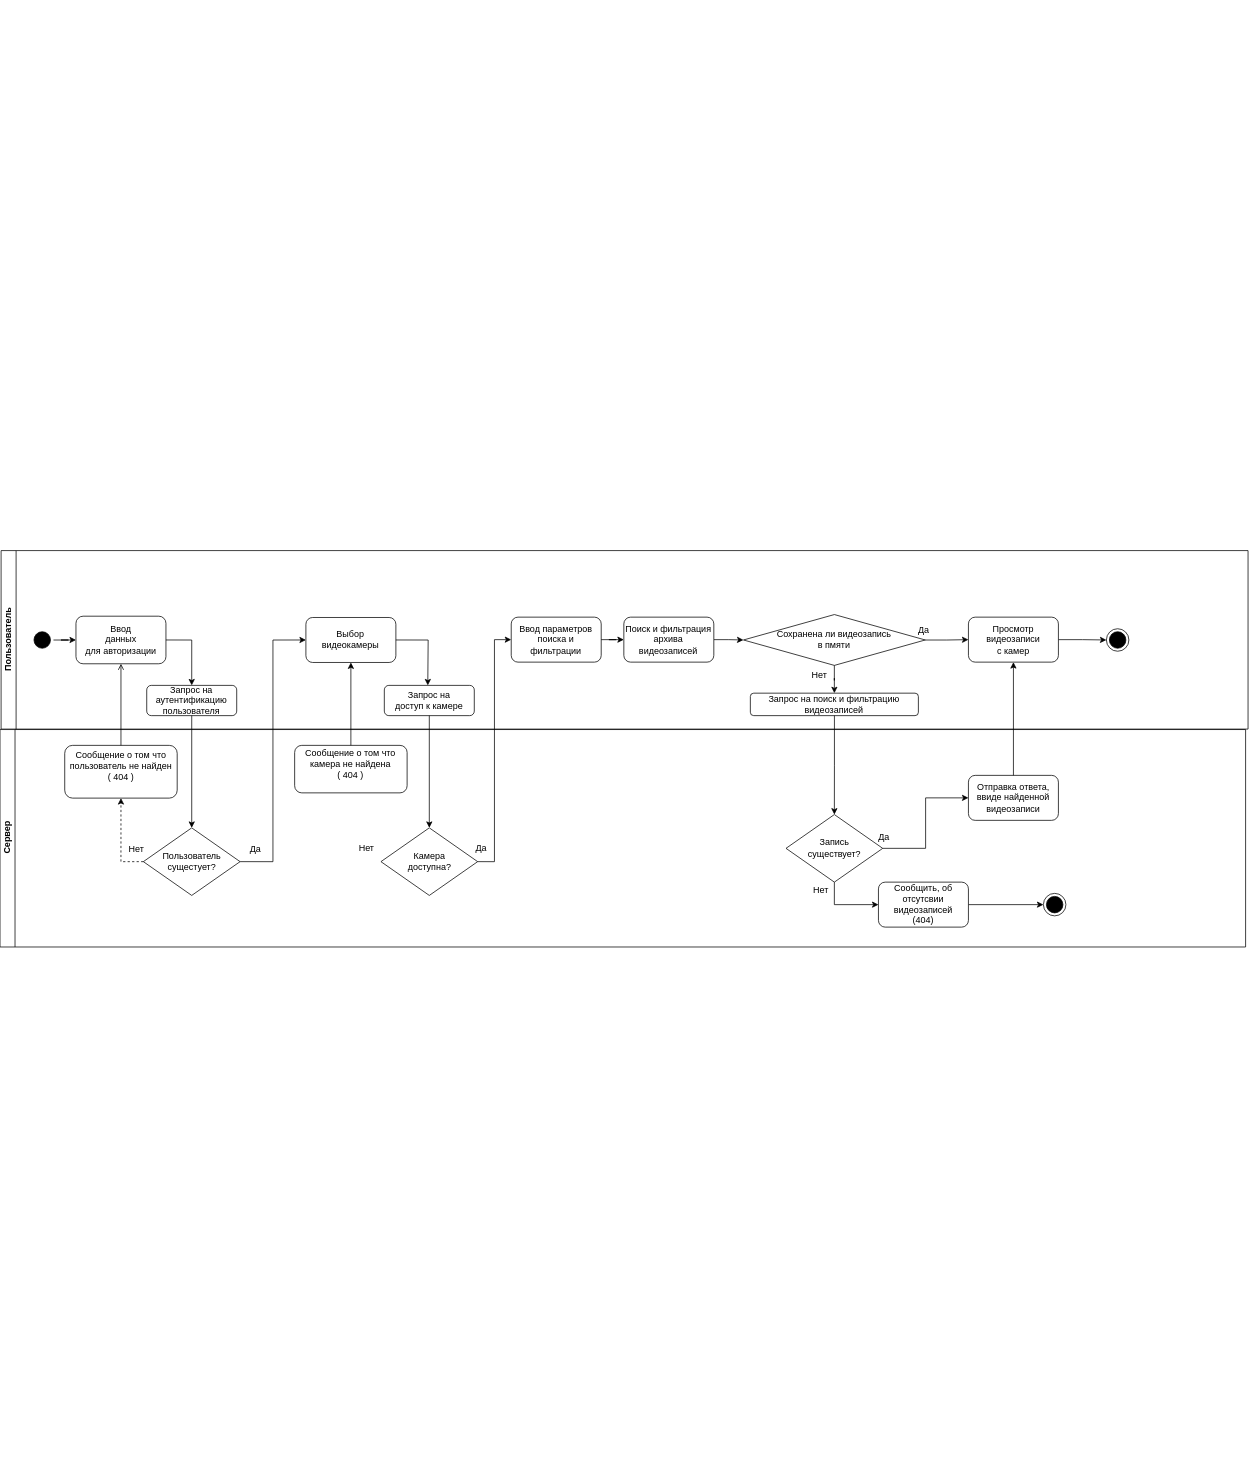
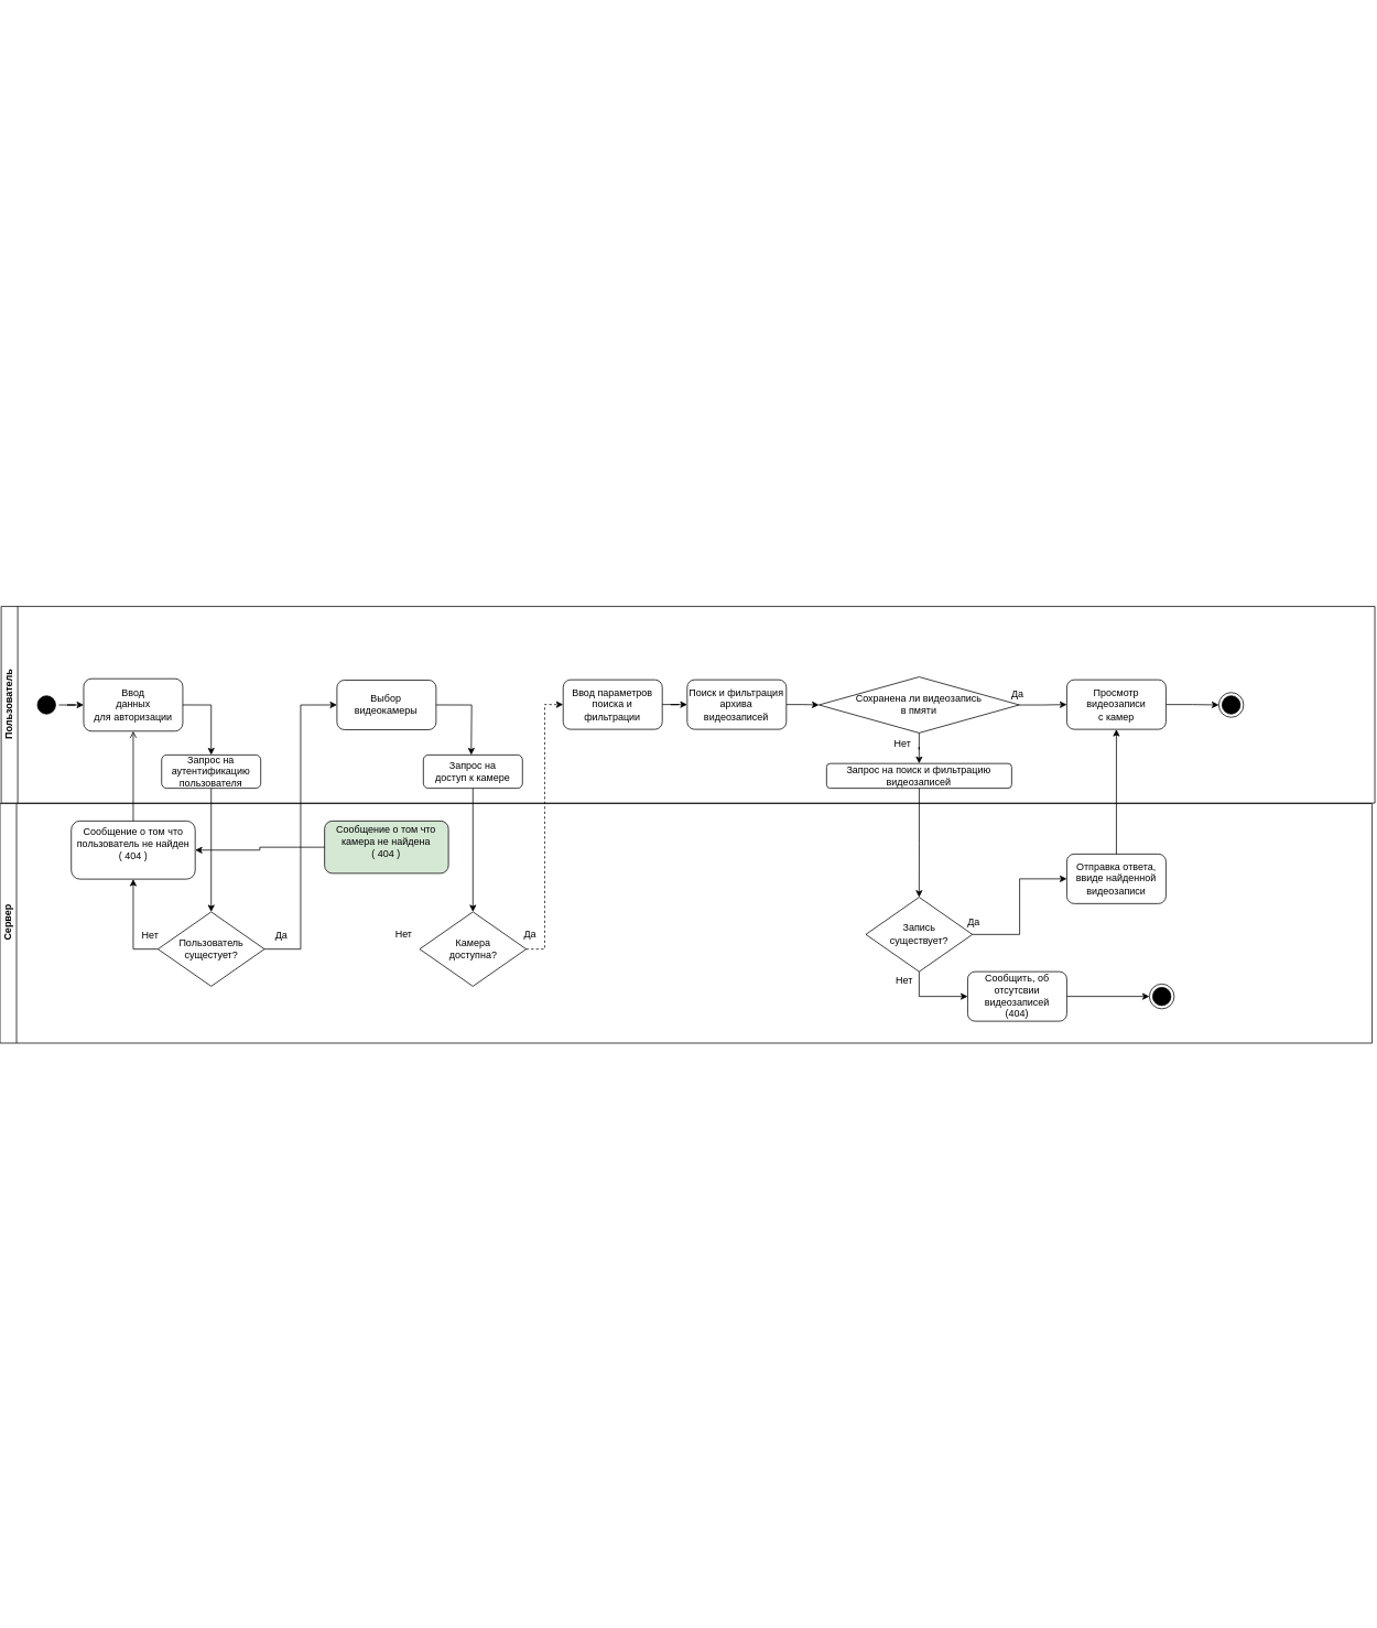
  <mxCell id="0" />
  <mxCell id="1" parent="0" />
  <mxCell id="2" value="Пользователь&lt;br&gt;" style="swimlane;html=1;startSize=20;rotation=-90;" vertex="1" parent="1"><mxGeometry x="693.42" y="20.8" width="238.03" height="1662.93" as="geometry" /></mxCell>
  <mxCell id="3" style="edgeStyle=orthogonalEdgeStyle;rounded=0;orthogonalLoop=1;jettySize=auto;html=1;entryX=0;entryY=0.5;entryDx=0;entryDy=0;" edge="1" parent="2" source="4" target="5"><mxGeometry relative="1" as="geometry" /></mxCell>
  <mxCell id="4" value="" style="ellipse;html=1;shape=startState;fillColor=#000000;strokeColor=#000000;" vertex="1" parent="2"><mxGeometry x="-672.61" y="816.65" width="30" height="30" as="geometry" /></mxCell>
  <mxCell id="5" value="Ввод&lt;br&gt;данных&lt;br&gt;для авторизации" style="rounded=1;whiteSpace=wrap;html=1;" vertex="1" parent="2"><mxGeometry x="-612.61" y="799.92" width="120" height="63.46" as="geometry" /></mxCell>
  <mxCell id="6" value="Выбор &lt;br&gt;видеокамеры" style="rounded=1;whiteSpace=wrap;html=1;" vertex="1" parent="2"><mxGeometry x="-305.98" y="801.65" width="120" height="60" as="geometry" /></mxCell>
  <mxCell id="7" style="edgeStyle=orthogonalEdgeStyle;rounded=0;orthogonalLoop=1;jettySize=auto;html=1;entryX=0;entryY=0.5;entryDx=0;entryDy=0;" edge="1" parent="2" source="20" target="10"><mxGeometry relative="1" as="geometry" /></mxCell>
  <mxCell id="8" value="Ввод параметров&lt;br&gt;поиска и фильтрации" style="rounded=1;whiteSpace=wrap;html=1;" vertex="1" parent="2"><mxGeometry x="-32.15" y="801.2" width="120" height="60" as="geometry" /></mxCell>
  <mxCell id="9" style="edgeStyle=orthogonalEdgeStyle;rounded=0;orthogonalLoop=1;jettySize=auto;html=1;entryX=0;entryY=0.5;entryDx=0;entryDy=0;" edge="1" parent="2" source="10" target="12"><mxGeometry relative="1" as="geometry" /></mxCell>
  <mxCell id="10" value="Сохранена ли видеозапись&lt;br&gt;в пмяти" style="rhombus;whiteSpace=wrap;html=1;" vertex="1" parent="2"><mxGeometry x="277.58" y="797.75" width="242.42" height="67.8" as="geometry" /></mxCell>
  <mxCell id="11" style="edgeStyle=orthogonalEdgeStyle;rounded=0;orthogonalLoop=1;jettySize=auto;html=1;entryX=0;entryY=0.5;entryDx=0;entryDy=0;" edge="1" parent="2" source="12" target="13"><mxGeometry relative="1" as="geometry" /></mxCell>
  <mxCell id="12" value="Просмотр видеозаписи &lt;br&gt;с камер" style="rounded=1;whiteSpace=wrap;html=1;" vertex="1" parent="2"><mxGeometry x="577.58" y="801.2" width="120" height="60" as="geometry" /></mxCell>
  <mxCell id="13" value="" style="ellipse;html=1;shape=endState;fillColor=#000000;strokeColor=#000000;" vertex="1" parent="2"><mxGeometry x="761.58" y="816.65" width="30" height="30" as="geometry" /></mxCell>
  <mxCell id="14" value="Запрос на&lt;br&gt;доступ к камере" style="rounded=1;whiteSpace=wrap;html=1;" vertex="1" parent="2"><mxGeometry x="-201.4" y="892.2" width="120" height="40.33" as="geometry" /></mxCell>
  <mxCell id="15" value="Запрос на аутентификацию&lt;br&gt;пользователя" style="rounded=1;whiteSpace=wrap;html=1;" vertex="1" parent="2"><mxGeometry x="-518.24" y="892.2" width="120" height="40.33" as="geometry" /></mxCell>
  <mxCell id="16" style="edgeStyle=orthogonalEdgeStyle;rounded=0;orthogonalLoop=1;jettySize=auto;html=1;exitX=1;exitY=0.5;exitDx=0;exitDy=0;entryX=0.5;entryY=0;entryDx=0;entryDy=0;" edge="1" parent="2" source="5" target="15"><mxGeometry relative="1" as="geometry"><mxPoint x="-458.42" y="992.2" as="targetPoint" /></mxGeometry></mxCell>
  <mxCell id="17" value="Запрос на поиск и фильтрацию видеозаписей" style="rounded=1;whiteSpace=wrap;html=1;" vertex="1" parent="2"><mxGeometry x="286.75" y="902.58" width="224.08" height="29.95" as="geometry" /></mxCell>
  <mxCell id="18" style="edgeStyle=orthogonalEdgeStyle;rounded=0;orthogonalLoop=1;jettySize=auto;html=1;entryX=0.5;entryY=0;entryDx=0;entryDy=0;" edge="1" parent="2" source="10" target="17"><mxGeometry relative="1" as="geometry"><mxPoint x="267.58" y="1062.2" as="targetPoint" /></mxGeometry></mxCell>
  <mxCell id="19" value="" style="edgeStyle=orthogonalEdgeStyle;rounded=0;orthogonalLoop=1;jettySize=auto;html=1;entryX=0;entryY=0.5;entryDx=0;entryDy=0;" edge="1" parent="2" source="8" target="20"><mxGeometry relative="1" as="geometry"><mxPoint x="980.42" y="358.8" as="sourcePoint" /><mxPoint x="1170.42" y="359.8" as="targetPoint" /></mxGeometry></mxCell>
  <mxCell id="20" value="Поиск и фильтрация&lt;br&gt;архива&lt;br&gt;видеозаписей" style="rounded=1;whiteSpace=wrap;html=1;" vertex="1" parent="2"><mxGeometry x="118.03" y="801.2" width="120" height="60" as="geometry" /></mxCell>
  <mxCell id="21" value="Сервер" style="swimlane;html=1;startSize=20;rotation=-90;" vertex="1" parent="1"><mxGeometry x="665.08" y="286.33" width="290" height="1661.11" as="geometry" /></mxCell>
  <mxCell id="22" value="Пользователь&lt;br&gt;сущестует?" style="rhombus;whiteSpace=wrap;html=1;" vertex="1" parent="21"><mxGeometry x="-494.4" y="816.67" width="129" height="90.11" as="geometry" /></mxCell>
  <mxCell id="23" value="Нет" style="text;html=1;align=center;verticalAlign=middle;resizable=0;points=[];autosize=1;strokeColor=none;fillColor=none;" vertex="1" parent="21"><mxGeometry x="-524.08" y="830.99" width="40" height="30" as="geometry" /></mxCell>
  <mxCell id="24" value="Камера&lt;br&gt;доступна?" style="rhombus;whiteSpace=wrap;html=1;" vertex="1" parent="21"><mxGeometry x="-177.56" y="816.67" width="129" height="90.11" as="geometry" /></mxCell>
  <mxCell id="25" value="Да" style="text;html=1;align=center;verticalAlign=middle;resizable=0;points=[];autosize=1;strokeColor=none;fillColor=none;" vertex="1" parent="21"><mxGeometry x="-365.4" y="830.99" width="40" height="30" as="geometry" /></mxCell>
  <mxCell id="26" value="Нет" style="text;html=1;align=center;verticalAlign=middle;resizable=0;points=[];autosize=1;strokeColor=none;fillColor=none;" vertex="1" parent="21"><mxGeometry x="-217.56" y="829" width="40" height="30" as="geometry" /></mxCell>
  <mxCell id="27" value="Да" style="text;html=1;align=center;verticalAlign=middle;resizable=0;points=[];autosize=1;strokeColor=none;fillColor=none;" vertex="1" parent="21"><mxGeometry x="-64.53" y="829" width="40" height="30" as="geometry" /></mxCell>
  <mxCell id="28" style="edgeStyle=orthogonalEdgeStyle;rounded=0;orthogonalLoop=1;jettySize=auto;html=1;exitX=1;exitY=0.5;exitDx=0;exitDy=0;entryX=0;entryY=0.5;entryDx=0;entryDy=0;" edge="1" parent="21" source="30" target="31"><mxGeometry relative="1" as="geometry"><mxPoint x="485.92" y="843.67" as="targetPoint" /></mxGeometry></mxCell>
  <mxCell id="29" style="edgeStyle=orthogonalEdgeStyle;rounded=0;orthogonalLoop=1;jettySize=auto;html=1;entryX=0;entryY=0.5;entryDx=0;entryDy=0;exitX=0.5;exitY=1;exitDx=0;exitDy=0;" edge="1" parent="21" source="30" target="33"><mxGeometry relative="1" as="geometry" /></mxCell>
  <mxCell id="30" value="Запись &lt;br&gt;существует?" style="rhombus;whiteSpace=wrap;html=1;" vertex="1" parent="21"><mxGeometry x="362.63" y="798.94" width="129" height="90.11" as="geometry" /></mxCell>
  <mxCell id="31" value="Отправка ответа, ввиде найденной&lt;br&gt;видеозаписи" style="rounded=1;whiteSpace=wrap;html=1;" vertex="1" parent="21"><mxGeometry x="605.92" y="746.67" width="120" height="60" as="geometry" /></mxCell>
  <mxCell id="32" style="edgeStyle=orthogonalEdgeStyle;rounded=0;orthogonalLoop=1;jettySize=auto;html=1;entryX=0;entryY=0.5;entryDx=0;entryDy=0;" edge="1" parent="21" source="33" target="34"><mxGeometry relative="1" as="geometry" /></mxCell>
  <mxCell id="33" value="Сообщить, об отсутсвии видеозаписей&lt;br&gt;(404)" style="rounded=1;whiteSpace=wrap;html=1;" vertex="1" parent="21"><mxGeometry x="485.92" y="889.05" width="120" height="60" as="geometry" /></mxCell>
  <mxCell id="34" value="" style="ellipse;html=1;shape=endState;fillColor=#000000;strokeColor=#000000;" vertex="1" parent="21"><mxGeometry x="705.92" y="904.05" width="30" height="30" as="geometry" /></mxCell>
  <mxCell id="35" value="Сообщение о том что пользователь не найден&lt;br&gt;( 404 )&lt;br&gt;&lt;div&gt;&lt;br&gt;&lt;/div&gt;" style="rounded=1;whiteSpace=wrap;html=1;" vertex="1" parent="21"><mxGeometry x="-599.27" y="706.67" width="150" height="70.33" as="geometry" /></mxCell>
- <mxCell id="36" value="" style="edgeStyle=orthogonalEdgeStyle;rounded=0;orthogonalLoop=1;jettySize=auto;html=1;entryX=0.5;entryY=1;entryDx=0;entryDy=0;exitX=0;exitY=0.5;exitDx=0;exitDy=0;dashed=1;" edge="1" parent="21" source="22" target="35"><mxGeometry relative="1" as="geometry"><mxPoint x="-494.08" y="861.67" as="sourcePoint" /><mxPoint x="-524.08" y="597.67" as="targetPoint" /></mxGeometry></mxCell>
- <mxCell id="37" value="Сообщение о том что камера не найдена&lt;br&gt;( 404 )&lt;br&gt;&lt;div&gt;&lt;br&gt;&lt;/div&gt;" style="rounded=1;whiteSpace=wrap;html=1;" vertex="1" parent="21"><mxGeometry x="-292.64" y="706.67" width="150" height="63.33" as="geometry" /></mxCell>
+ <mxCell id="36" value="" style="edgeStyle=orthogonalEdgeStyle;rounded=0;orthogonalLoop=1;jettySize=auto;html=1;entryX=0.5;entryY=1;entryDx=0;entryDy=0;exitX=0;exitY=0.5;exitDx=0;exitDy=0;" edge="1" parent="21" source="22" target="35"><mxGeometry relative="1" as="geometry"><mxPoint x="-494.08" y="861.67" as="sourcePoint" /><mxPoint x="-524.08" y="597.67" as="targetPoint" /></mxGeometry></mxCell>
+ <mxCell id="37" value="Сообщение о том что камера не найдена&lt;br&gt;( 404 )&lt;br&gt;&lt;div&gt;&lt;br&gt;&lt;/div&gt;" style="rounded=1;whiteSpace=wrap;html=1;fillColor=#d5e8d4;" vertex="1" parent="21"><mxGeometry x="-292.64" y="706.67" width="150" height="63.33" as="geometry" /></mxCell>
  <mxCell id="38" style="edgeStyle=orthogonalEdgeStyle;rounded=0;orthogonalLoop=1;jettySize=auto;html=1;entryX=0.5;entryY=1;entryDx=0;entryDy=0;exitX=0.5;exitY=0;exitDx=0;exitDy=0;endArrow=open;" edge="1" parent="1" source="35" target="5"><mxGeometry relative="1" as="geometry" /></mxCell>
  <mxCell id="39" style="edgeStyle=orthogonalEdgeStyle;rounded=0;orthogonalLoop=1;jettySize=auto;html=1;exitX=1;exitY=0.5;exitDx=0;exitDy=0;entryX=0;entryY=0.5;entryDx=0;entryDy=0;" edge="1" parent="1" source="22" target="6"><mxGeometry relative="1" as="geometry" /></mxCell>
  <mxCell id="40" style="edgeStyle=orthogonalEdgeStyle;rounded=0;orthogonalLoop=1;jettySize=auto;html=1;exitX=1;exitY=0.5;exitDx=0;exitDy=0;" edge="1" parent="1" source="6"><mxGeometry relative="1" as="geometry"><mxPoint x="550" y="913" as="targetPoint" /></mxGeometry></mxCell>
- <mxCell id="41" style="edgeStyle=orthogonalEdgeStyle;rounded=0;orthogonalLoop=1;jettySize=auto;html=1;entryX=0;entryY=0.5;entryDx=0;entryDy=0;exitX=1;exitY=0.5;exitDx=0;exitDy=0;" edge="1" parent="1" source="24" target="8"><mxGeometry relative="1" as="geometry" /></mxCell>
+ <mxCell id="41" style="edgeStyle=orthogonalEdgeStyle;rounded=0;orthogonalLoop=1;jettySize=auto;html=1;entryX=0;entryY=0.5;entryDx=0;entryDy=0;exitX=1;exitY=0.5;exitDx=0;exitDy=0;dashed=1;" edge="1" parent="1" source="24" target="8"><mxGeometry relative="1" as="geometry" /></mxCell>
  <mxCell id="42" value="Да" style="text;html=1;align=center;verticalAlign=middle;resizable=0;points=[];autosize=1;strokeColor=none;fillColor=none;" vertex="1" parent="1"><mxGeometry x="1191" y="825" width="40" height="30" as="geometry" /></mxCell>
  <mxCell id="43" value="Нет" style="text;html=1;align=center;verticalAlign=middle;resizable=0;points=[];autosize=1;strokeColor=none;fillColor=none;" vertex="1" parent="1"><mxGeometry x="1052" y="884" width="40" height="30" as="geometry" /></mxCell>
  <mxCell id="44" value="Да" style="text;html=1;align=center;verticalAlign=middle;resizable=0;points=[];autosize=1;strokeColor=none;fillColor=none;" vertex="1" parent="1"><mxGeometry x="1138" y="1101" width="40" height="30" as="geometry" /></mxCell>
  <mxCell id="45" value="Нет" style="text;html=1;align=center;verticalAlign=middle;resizable=0;points=[];autosize=1;strokeColor=none;fillColor=none;" vertex="1" parent="1"><mxGeometry x="1054" y="1172" width="40" height="30" as="geometry" /></mxCell>
  <mxCell id="46" style="edgeStyle=orthogonalEdgeStyle;rounded=0;orthogonalLoop=1;jettySize=auto;html=1;entryX=0.5;entryY=1;entryDx=0;entryDy=0;" edge="1" parent="1" source="31" target="12"><mxGeometry relative="1" as="geometry" /></mxCell>
  <mxCell id="47" style="edgeStyle=orthogonalEdgeStyle;rounded=0;orthogonalLoop=1;jettySize=auto;html=1;entryX=0.5;entryY=0;entryDx=0;entryDy=0;" edge="1" parent="1" source="14" target="24"><mxGeometry relative="1" as="geometry" /></mxCell>
  <mxCell id="48" style="edgeStyle=orthogonalEdgeStyle;rounded=0;orthogonalLoop=1;jettySize=auto;html=1;entryX=0.5;entryY=0;entryDx=0;entryDy=0;" edge="1" parent="1" source="15" target="22"><mxGeometry relative="1" as="geometry" /></mxCell>
  <mxCell id="49" style="edgeStyle=orthogonalEdgeStyle;rounded=0;orthogonalLoop=1;jettySize=auto;html=1;entryX=0.5;entryY=0;entryDx=0;entryDy=0;" edge="1" parent="1" source="17" target="30"><mxGeometry relative="1" as="geometry" /></mxCell>
- <mxCell id="50" style="edgeStyle=orthogonalEdgeStyle;rounded=0;orthogonalLoop=1;jettySize=auto;html=1;entryX=0.5;entryY=1;entryDx=0;entryDy=0;" edge="1" parent="1" source="37" target="6"><mxGeometry relative="1" as="geometry" /></mxCell>
+ <mxCell id="50" style="edgeStyle=orthogonalEdgeStyle;rounded=0;orthogonalLoop=1;jettySize=auto;html=1;" edge="1" parent="1" source="37" target="35"><mxGeometry relative="1" as="geometry" /></mxCell>
